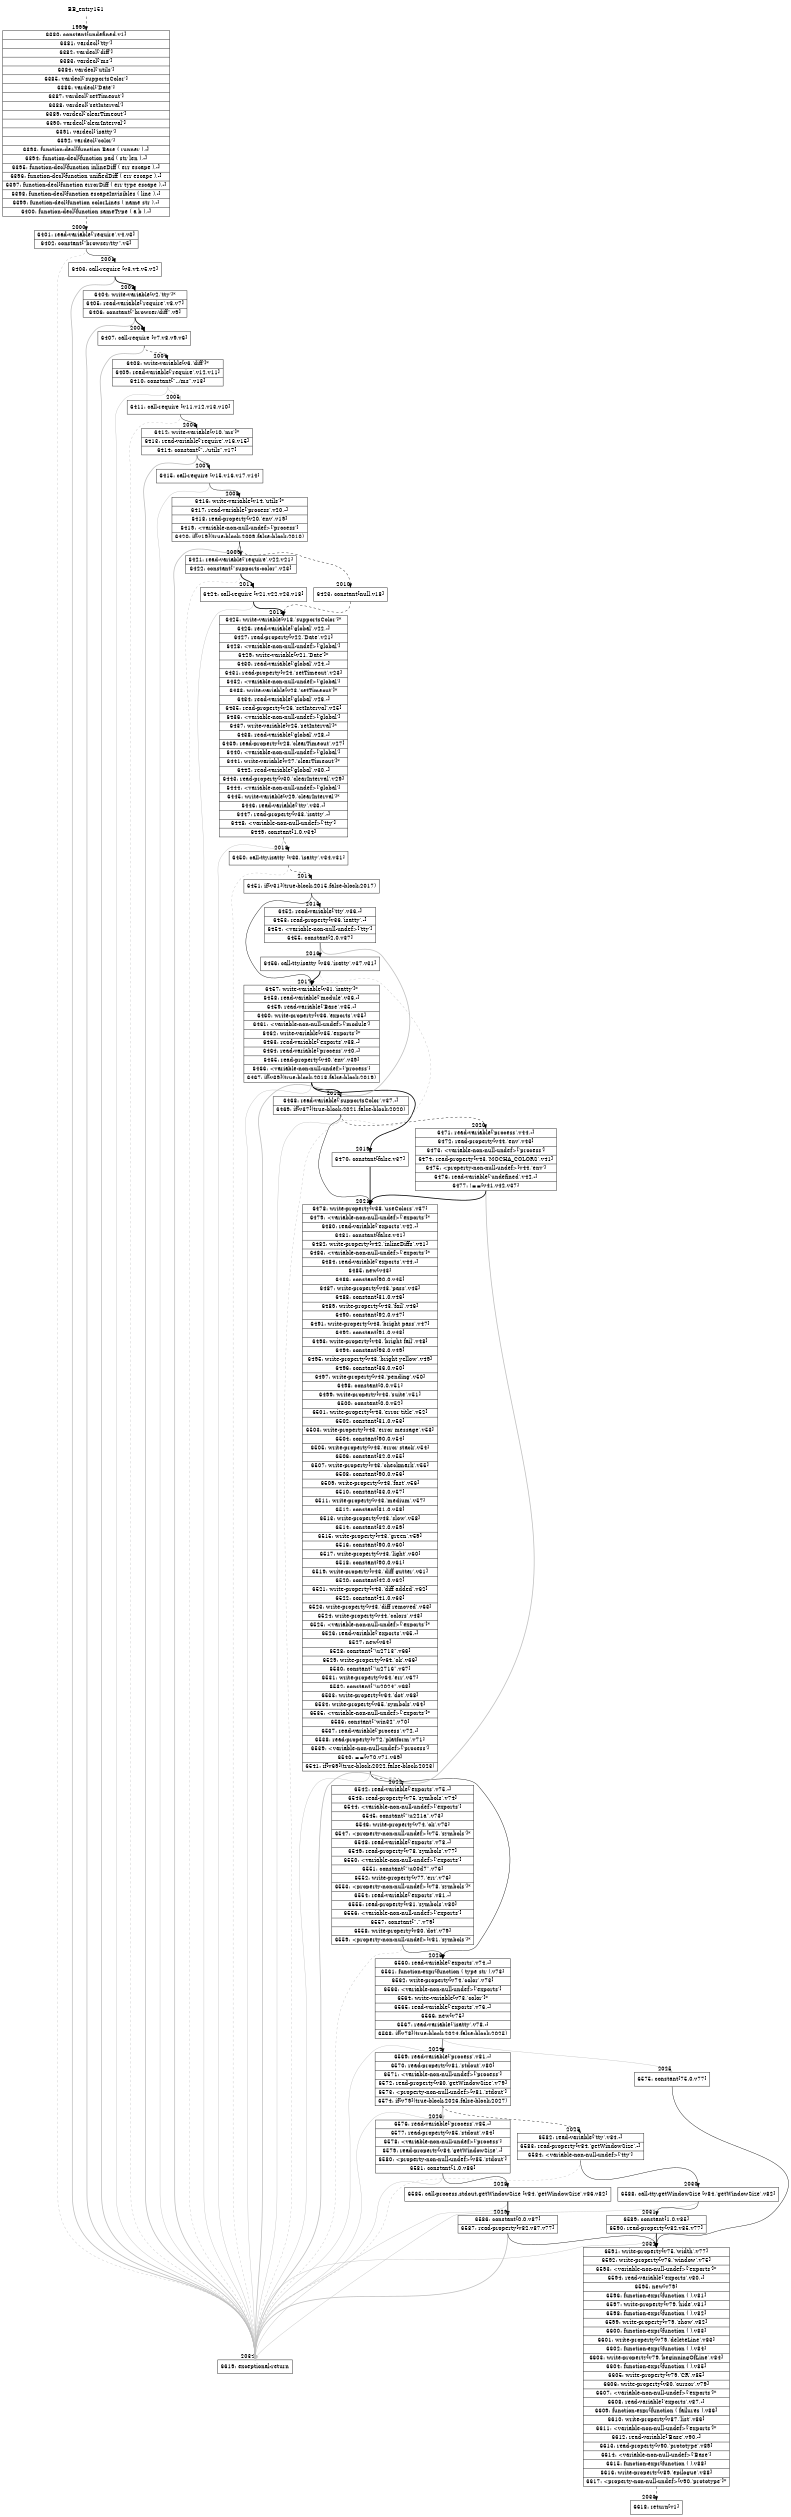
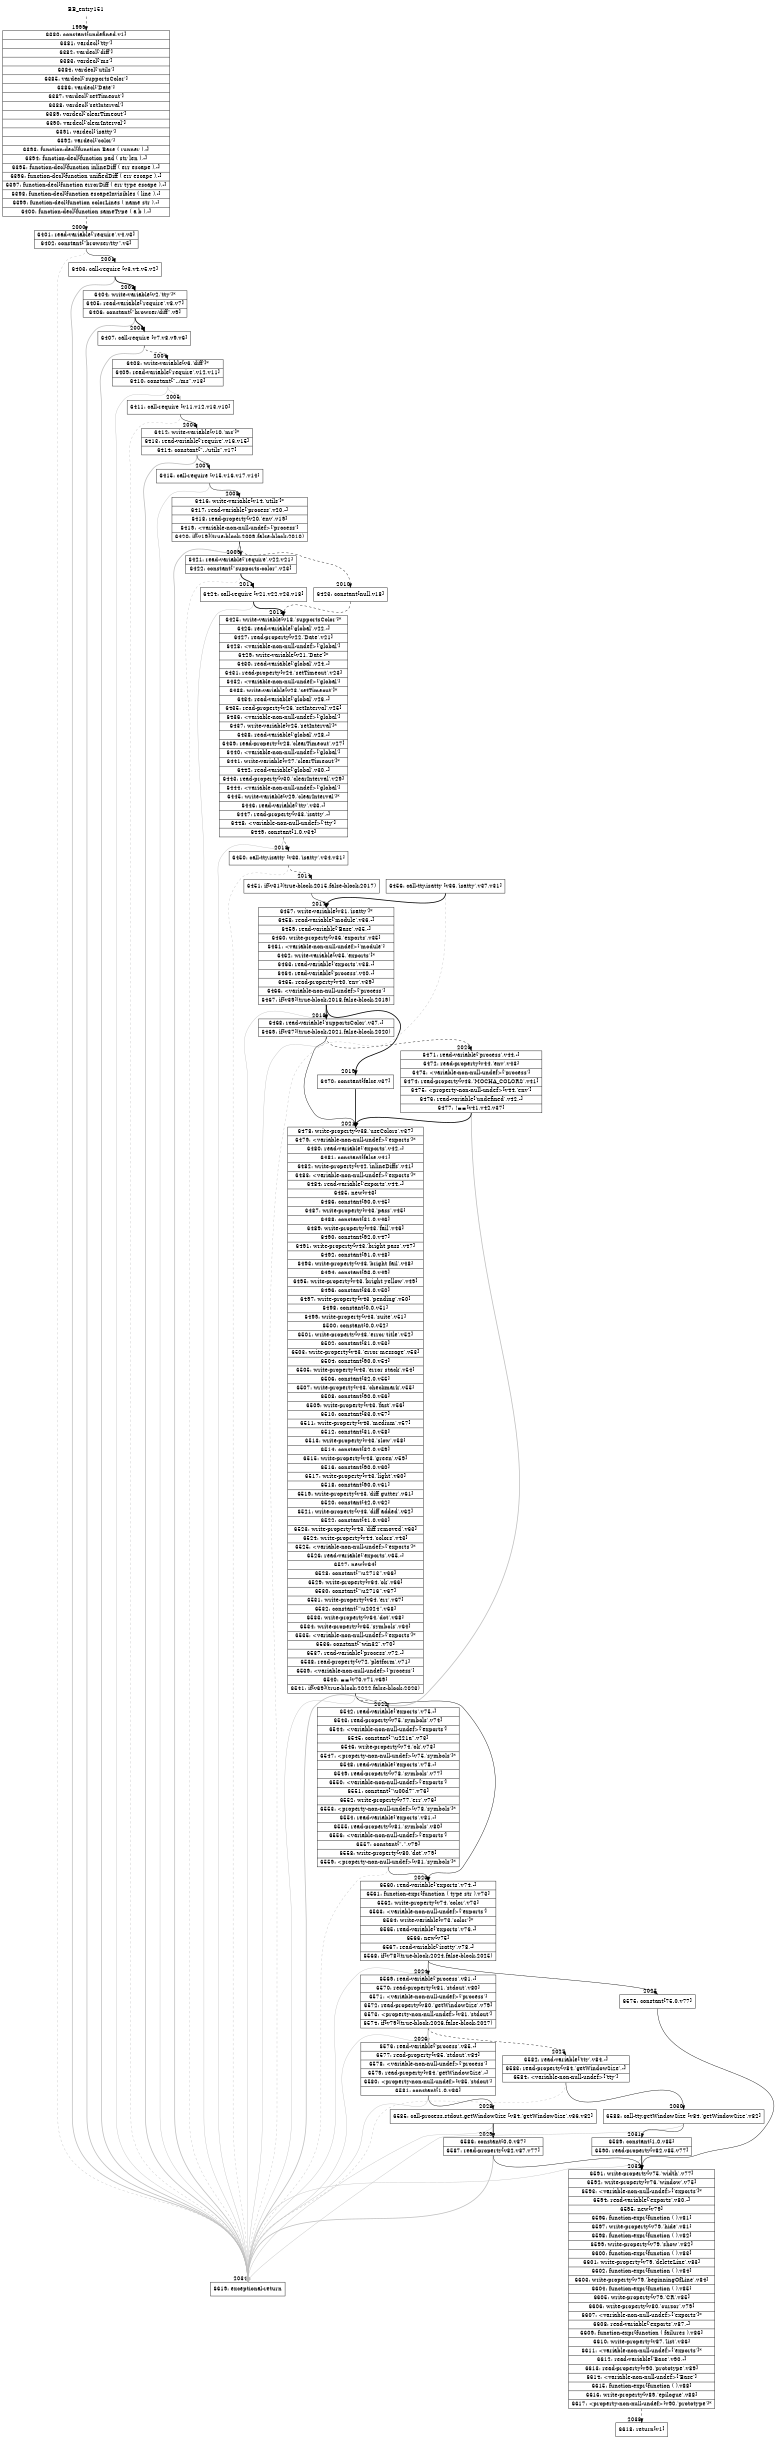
  digraph {
    rankdir=TD
    node [shape=record]
    edge [headport=n style=solid tailport=s]
    BB_entry151 [shape=none]
    n2 [label="{6380: constant[undefined,v1]|6381: vardecl['tty']|6382: vardecl['diff']|6383: vardecl['ms']|6384: vardecl['utils']|6385: vardecl['supportsColor']|6386: vardecl['Date']|6387: vardecl['setTimeout']|6388: vardecl['setInterval']|6389: vardecl['clearTimeout']|6390: vardecl['clearInterval']|6391: vardecl['isatty']|6392: vardecl['color']|6393: function-decl[function Base ( runner ),-]|6394: function-decl[function pad ( str len ),-]|6395: function-decl[function inlineDiff ( err escape ),-]|6396: function-decl[function unifiedDiff ( err escape ),-]|6397: function-decl[function errorDiff ( err type escape ),-]|6398: function-decl[function escapeInvisibles ( line ),-]|6399: function-decl[function colorLines ( name str ),-]|6400: function-decl[function sameType ( a b ),-]}"]
    n3 [label="{6401: read-variable['require',v4,v3]|6402: constant[\"browser/tty\",v5]}"]
    n4 [label="{6403: call-require [v3,v4,v5,v2]}"]
    n5 [label="{6619: exceptional-return}"]
    n6 [label="{6404: write-variable[v2,'tty']*|6405: read-variable['require',v8,v7]|6406: constant[\"browser/diff\",v9]}"]
    n7 [label="{6407: call-require [v7,v8,v9,v6]}"]
    n8 [label="{6408: write-variable[v6,'diff']*|6409: read-variable['require',v12,v11]|6410: constant[\"../ms\",v13]}"]
    n9 [label="{6411: call-require [v11,v12,v13,v10]}"]
    n10 [label="{6412: write-variable[v10,'ms']*|6413: read-variable['require',v16,v15]|6414: constant[\"../utils\",v17]}"]
    n11 [label="{6415: call-require [v15,v16,v17,v14]}"]
    n12 [label="{6416: write-variable[v14,'utils']*|6417: read-variable['process',v20,-]|6418: read-property[v20,'env',v19]|6419: \<variable-non-null-undef\>['process']|6420: if[v19](true-block:2009,false-block:2010)}"]
    n13 [label="{6421: read-variable['require',v22,v21]|6422: constant[\"supports-color\",v23]}"]
    n14 [label="{6423: constant[null,v18]}"]
    n15 [label="{6424: call-require [v21,v22,v23,v18]}"]
    n16 [label="{6425: write-variable[v18,'supportsColor']*|6426: read-variable['global',v22,-]|6427: read-property[v22,'Date',v21]|6428: \<variable-non-null-undef\>['global']|6429: write-variable[v21,'Date']*|6430: read-variable['global',v24,-]|6431: read-property[v24,'setTimeout',v23]|6432: \<variable-non-null-undef\>['global']|6433: write-variable[v23,'setTimeout']*|6434: read-variable['global',v26,-]|6435: read-property[v26,'setInterval',v25]|6436: \<variable-non-null-undef\>['global']|6437: write-variable[v25,'setInterval']*|6438: read-variable['global',v28,-]|6439: read-property[v28,'clearTimeout',v27]|6440: \<variable-non-null-undef\>['global']|6441: write-variable[v27,'clearTimeout']*|6442: read-variable['global',v30,-]|6443: read-property[v30,'clearInterval',v29]|6444: \<variable-non-null-undef\>['global']|6445: write-variable[v29,'clearInterval']*|6446: read-variable['tty',v33,-]|6447: read-property[v33,'isatty',-]|6448: \<variable-non-null-undef\>['tty']|6449: constant[1.0,v34]}"]
    n17 [label="{6450: call-tty.isatty [v33,'isatty',v34,v31]}"]
    n18 [label="{6451: if[v31](true-block:2015,false-block:2017)}"]
    n19 [label="{6457: write-variable[v31,'isatty']*|6458: read-variable['module',v36,-]|6459: read-variable['Base',v35,-]|6460: write-property[v36,'exports',v35]|6461: \<variable-non-null-undef\>['module']|6462: write-variable[v35,'exports']*|6463: read-variable['exports',v38,-]|6464: read-variable['process',v40,-]|6465: read-property[v40,'env',v39]|6466: \<variable-non-null-undef\>['process']|6467: if[v39](true-block:2018,false-block:2019)}"]
-   n20 [label="{6452: read-variable['tty',v36,-]|6453: read-property[v36,'isatty',-]|6454: \<variable-non-null-undef\>['tty']|6455: constant[2.0,v37]}"]
    n21 [label="{6468: read-variable['supportsColor',v37,-]|6469: if[v37](true-block:2021,false-block:2020)}"]
    n22 [label="{6470: constant[false,v37]}"]
    n23 [label="{6456: call-tty.isatty [v36,'isatty',v37,v31]}"]
    n24 [label="{6478: write-property[v38,'useColors',v37]|6479: \<variable-non-null-undef\>['exports']*|6480: read-variable['exports',v42,-]|6481: constant[false,v41]|6482: write-property[v42,'inlineDiffs',v41]|6483: \<variable-non-null-undef\>['exports']*|6484: read-variable['exports',v44,-]|6485: new[v43]|6486: constant[90.0,v45]|6487: write-property[v43,'pass',v45]|6488: constant[31.0,v46]|6489: write-property[v43,'fail',v46]|6490: constant[92.0,v47]|6491: write-property[v43,'bright pass',v47]|6492: constant[91.0,v48]|6493: write-property[v43,'bright fail',v48]|6494: constant[93.0,v49]|6495: write-property[v43,'bright yellow',v49]|6496: constant[36.0,v50]|6497: write-property[v43,'pending',v50]|6498: constant[0.0,v51]|6499: write-property[v43,'suite',v51]|6500: constant[0.0,v52]|6501: write-property[v43,'error title',v52]|6502: constant[31.0,v53]|6503: write-property[v43,'error message',v53]|6504: constant[90.0,v54]|6505: write-property[v43,'error stack',v54]|6506: constant[32.0,v55]|6507: write-property[v43,'checkmark',v55]|6508: constant[90.0,v56]|6509: write-property[v43,'fast',v56]|6510: constant[33.0,v57]|6511: write-property[v43,'medium',v57]|6512: constant[31.0,v58]|6513: write-property[v43,'slow',v58]|6514: constant[32.0,v59]|6515: write-property[v43,'green',v59]|6516: constant[90.0,v60]|6517: write-property[v43,'light',v60]|6518: constant[90.0,v61]|6519: write-property[v43,'diff gutter',v61]|6520: constant[42.0,v62]|6521: write-property[v43,'diff added',v62]|6522: constant[41.0,v63]|6523: write-property[v43,'diff removed',v63]|6524: write-property[v44,'colors',v43]|6525: \<variable-non-null-undef\>['exports']*|6526: read-variable['exports',v65,-]|6527: new[v64]|6528: constant[\"\\u2713\",v66]|6529: write-property[v64,'ok',v66]|6530: constant[\"\\u2716\",v67]|6531: write-property[v64,'err',v67]|6532: constant[\"\\u2024\",v68]|6533: write-property[v64,'dot',v68]|6534: write-property[v65,'symbols',v64]|6535: \<variable-non-null-undef\>['exports']*|6536: constant[\"win32\",v70]|6537: read-variable['process',v72,-]|6538: read-property[v72,'platform',v71]|6539: \<variable-non-null-undef\>['process']|6540: ==[v70,v71,v69]|6541: if[v69](true-block:2022,false-block:2023)}"]
    n25 [label="{6471: read-variable['process',v44,-]|6472: read-property[v44,'env',v43]|6473: \<variable-non-null-undef\>['process']|6474: read-property[v43,'MOCHA_COLORS',v41]|6475: \<property-non-null-undef\>[v44,'env']|6476: read-variable['undefined',v42,-]|6477: !==[v41,v42,v37]}"]
    n26 [label="{6542: read-variable['exports',v75,-]|6543: read-property[v75,'symbols',v74]|6544: \<variable-non-null-undef\>['exports']|6545: constant[\"\\u221a\",v73]|6546: write-property[v74,'ok',v73]|6547: \<property-non-null-undef\>[v75,'symbols']*|6548: read-variable['exports',v78,-]|6549: read-property[v78,'symbols',v77]|6550: \<variable-non-null-undef\>['exports']|6551: constant[\"\\u00d7\",v76]|6552: write-property[v77,'err',v76]|6553: \<property-non-null-undef\>[v78,'symbols']*|6554: read-variable['exports',v81,-]|6555: read-property[v81,'symbols',v80]|6556: \<variable-non-null-undef\>['exports']|6557: constant[\".\",v79]|6558: write-property[v80,'dot',v79]|6559: \<property-non-null-undef\>[v81,'symbols']*}"]
    n27 [label="{6560: read-variable['exports',v74,-]|6561: function-expr[function ( type str ),v73]|6562: write-property[v74,'color',v73]|6563: \<variable-non-null-undef\>['exports']|6564: write-variable[v73,'color']*|6565: read-variable['exports',v76,-]|6566: new[v75]|6567: read-variable['isatty',v78,-]|6568: if[v78](true-block:2024,false-block:2025)}"]
    n28 [label="{6569: read-variable['process',v81,-]|6570: read-property[v81,'stdout',v80]|6571: \<variable-non-null-undef\>['process']|6572: read-property[v80,'getWindowSize',v79]|6573: \<property-non-null-undef\>[v81,'stdout']|6574: if[v79](true-block:2026,false-block:2027)}"]
    n29 [label="{6575: constant[75.0,v77]}"]
    n30 [label="{6576: read-variable['process',v85,-]|6577: read-property[v85,'stdout',v84]|6578: \<variable-non-null-undef\>['process']|6579: read-property[v84,'getWindowSize',-]|6580: \<property-non-null-undef\>[v85,'stdout']|6581: constant[1.0,v86]}"]
    n31 [label="{6582: read-variable['tty',v84,-]|6583: read-property[v84,'getWindowSize',-]|6584: \<variable-non-null-undef\>['tty']}"]
    n32 [label="{6591: write-property[v75,'width',v77]|6592: write-property[v76,'window',v75]|6593: \<variable-non-null-undef\>['exports']*|6594: read-variable['exports',v80,-]|6595: new[v79]|6596: function-expr[function ( ),v81]|6597: write-property[v79,'hide',v81]|6598: function-expr[function ( ),v82]|6599: write-property[v79,'show',v82]|6600: function-expr[function ( ),v83]|6601: write-property[v79,'deleteLine',v83]|6602: function-expr[function ( ),v84]|6603: write-property[v79,'beginningOfLine',v84]|6604: function-expr[function ( ),v85]|6605: write-property[v79,'CR',v85]|6606: write-property[v80,'cursor',v79]|6607: \<variable-non-null-undef\>['exports']*|6608: read-variable['exports',v87,-]|6609: function-expr[function ( failures ),v86]|6610: write-property[v87,'list',v86]|6611: \<variable-non-null-undef\>['exports']*|6612: read-variable['Base',v90,-]|6613: read-property[v90,'prototype',v89]|6614: \<variable-non-null-undef\>['Base']|6615: function-expr[function ( ),v88]|6616: write-property[v89,'epilogue',v88]|6617: \<property-non-null-undef\>[v90,'prototype']*}"]
    n33 [label="{6585: call-process.stdout.getWindowSize [v84,'getWindowSize',v86,v82]}"]
    n34 [label="{6588: call-tty.getWindowSize [v84,'getWindowSize',v82]}"]
    n35 [label="{6618: return[v1]}"]
    n36 [label="{6586: constant[0.0,v87]|6587: read-property[v82,v87,v77]}"]
    n37 [label="{6589: constant[1.0,v85]|6590: read-property[v82,v85,v77]}"]
    BB_entry151 -> n2 [headlabel="    1999" style=dashed]
    n2 -> n3 [headlabel="      2000" style=dashed]
    n3 -> n4 [headlabel="      2001"]
    n3 -> n5 [color=gray headlabel="      2034" style=dashed]
    n4 -> n5 [color=gray style=bold]
    n4 -> n6 [headlabel="      2002" style=bold]
    n6 -> n5 [color=gray style=bold]
    n6 -> n7 [headlabel="      2003" style=bold]
    n7 -> n5 [color=gray style=bold]
    n7 -> n8 [headlabel="      2004" style=dashed]
    n8 -> n5 [color=gray]
    n8 -> n9 [color=gray headlabel="      2005"]
    n9 -> n5 [color=gray style=dashed]
    n9 -> n10 [headlabel="      2006"]
    n10 -> n5 [color=gray style=bold]
    n10 -> n11 [headlabel="      2007"]
    n11 -> n5 [color=gray]
    n11 -> n12 [headlabel="      2008"]
    n12 -> n5 [color=gray style=bold]
    n12 -> n13 [headlabel="      2009"]
    n12 -> n14 [headlabel="      2010" style=dashed]
    n13 -> n5 [color=gray style=dashed]
    n13 -> n15 [headlabel="      2011" style=bold]
    n14 -> n16 [headlabel="      2012" style=dashed]
    n15 -> n5 [color=gray]
    n15 -> n16 [style=bold]
    n16 -> n5 [color=gray]
    n16 -> n17 [headlabel="      2013" style=dashed]
    n17 -> n5 [color=gray style=dashed]
    n17 -> n18 [headlabel="      2014" style=dashed]
    n18 -> n19 [headlabel="      2017"]
-   n18 -> n20 [headlabel="      2015"]
    n19 -> n5 [color=gray]
    n19 -> n21 [headlabel="      2018" style=bold]
    n19 -> n22 [headlabel="      2019" style=bold]
-   n20 -> n5 [color=gray style=bold]
-   n20 -> n23 [headlabel="      2016"]
    n21 -> n5 [color=gray]
    n21 -> n24 [headlabel="      2021"]
    n21 -> n25 [headlabel="      2020" style=dashed]
    n22 -> n24 [style=bold]
    n23 -> n5 [color=gray style=dashed]
    n23 -> n19 [style=bold]
    n24 -> n5 [color=gray]
    n24 -> n26 [headlabel="      2022" style=dashed]
    n24 -> n27 [headlabel="      2023"]
    n25 -> n5 [color=gray style=bold]
    n25 -> n24 [style=bold]
    n26 -> n5 [color=gray style=dashed]
    n26 -> n27
    n27 -> n5 [color=gray]
    n27 -> n28 [headlabel="      2024"]
-   n27 -> n29 [headlabel="      2025" color=gray]
+   n27 -> n29 [headlabel="      2025"]
    n28 -> n5 [color=gray]
    n28 -> n30 [color=gray headlabel="      2026" style=bold]
    n28 -> n31 [headlabel="      2027" style=dashed]
    n29 -> n32 [headlabel="      2032"]
    n30 -> n5 [color=gray]
    n30 -> n33 [headlabel="      2028"]
    n31 -> n5 [color=gray style=dashed]
    n31 -> n34 [headlabel="      2030"]
    n32 -> n35 [headlabel="      2033" style=dashed]
    n33 -> n5 [color=gray]
    n33 -> n36 [headlabel="      2029" style=bold]
    n34 -> n5 [color=gray]
    n34 -> n37 [headlabel="      2031"]
    n36 -> n5 [color=gray style=bold]
    n36 -> n32
    n37 -> n5 [color=gray]
    n37 -> n32 [style=bold]
  }
